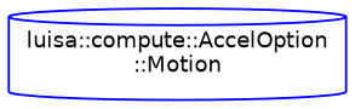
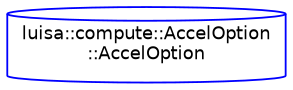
  digraph {
    rankdir=LR
-   n1 [color=blue fillcolor=white fontname=Helvetica fontsize=10 height=0.2 label="luisa::compute::AccelOption\l::Motion" shape=cylinder style=filled width=0.4]
+   n1 [color=blue fillcolor=white fontname=Helvetica fontsize=10 height=0.2 label="luisa::compute::AccelOption\l::AccelOption" shape=cylinder style=filled width=0.4]
  }
